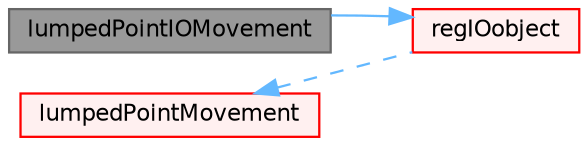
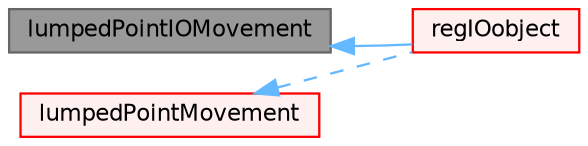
  digraph {
    rankdir=LR
    node [color=red fillcolor="#FFF0F0" fontname=Helvetica fontsize=10 shape=box style=filled]
    edge [color=steelblue1 dir=back fontname=Helvetica fontsize=10 labelfontname=Helvetica labelfontsize=10]
    n1 [color=gray40 fillcolor=grey60 fontcolor=black height=0.2 label=lumpedPointIOMovement width=0.4]
    n2 [height=0.2 label=lumpedPointMovement width=0.4]
    n3 [height=0.2 label=regIOobject width=0.4]
    n2 -> n3 [style=dashed]
-   n3 -> n1 [style=solid]
+   n1 -> n3 [style=solid]
  }
